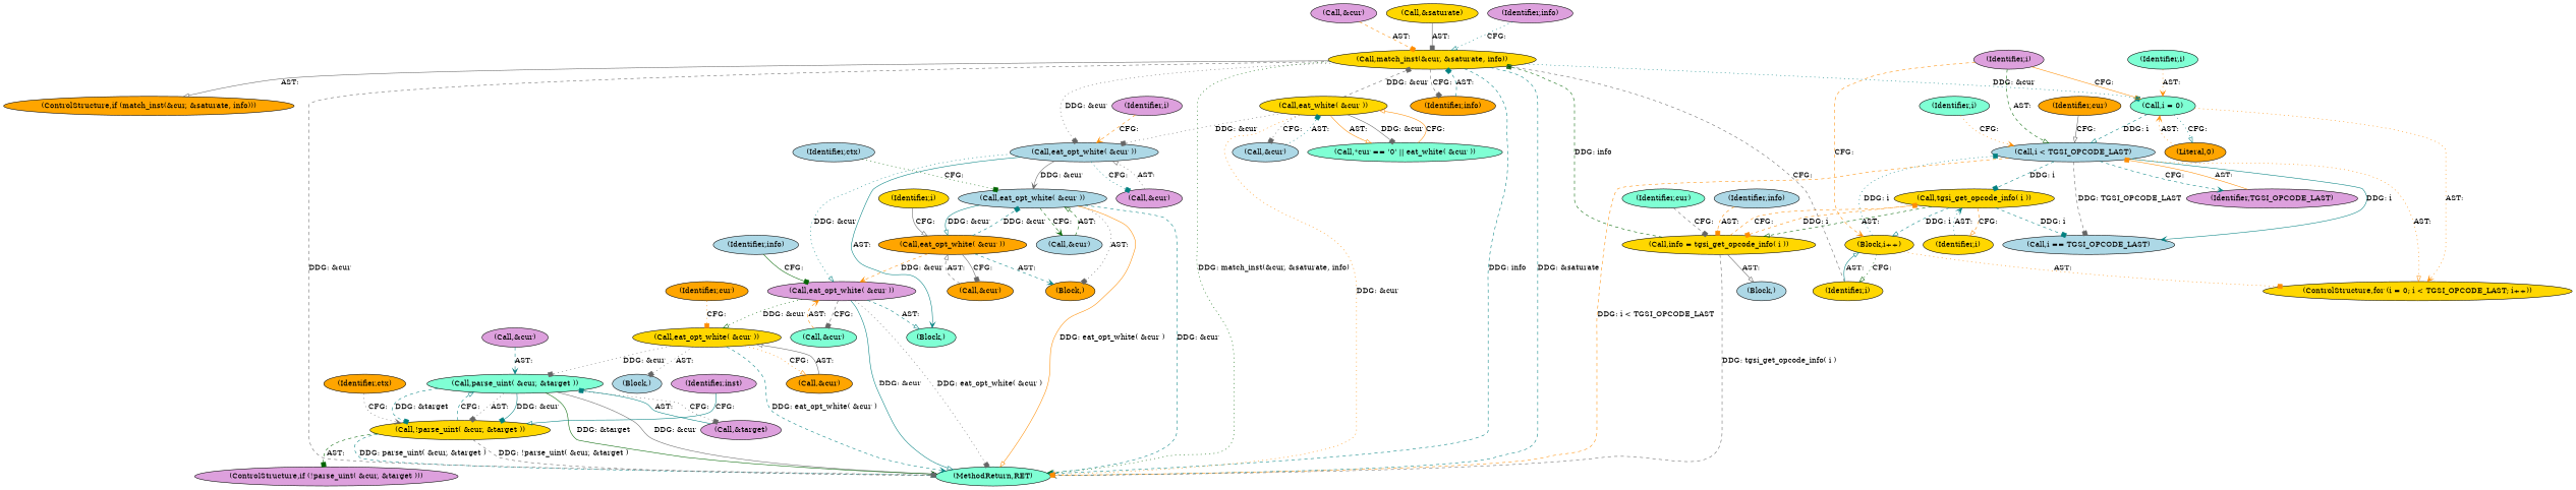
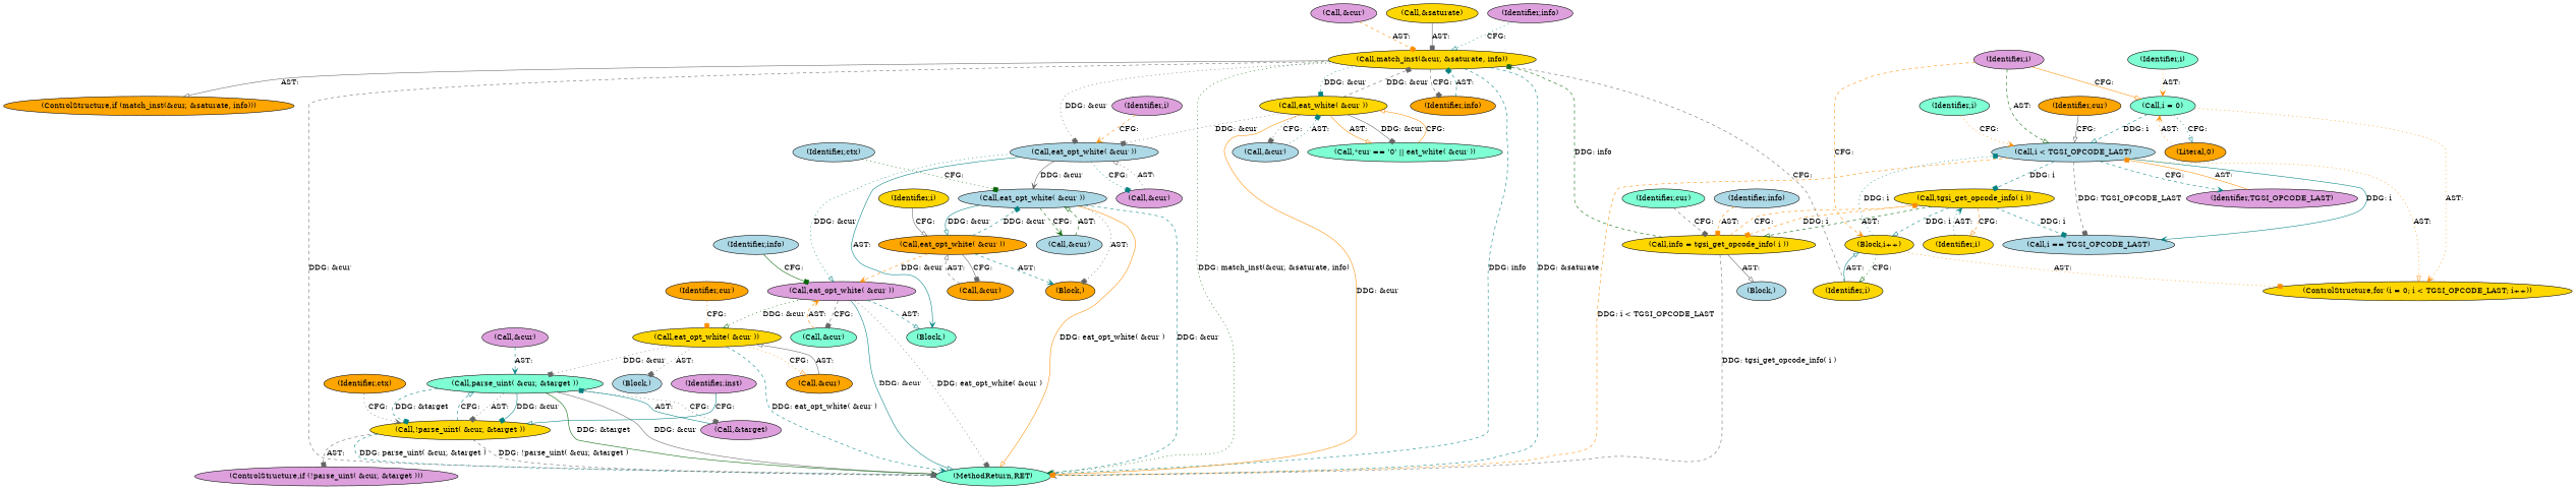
  digraph {
    node [fillcolor=gold style=filled]
    edge [arrowhead=box color=teal style=dashed]
    n1 [fillcolor=aquamarine label="(Call,parse_uint( &cur, &target ))"]
    n2 [label="(Call,!parse_uint( &cur, &target ))"]
    n3 [fillcolor=plum label="(Call,&target)"]
    n4 [fillcolor=aquamarine label="(MethodReturn,RET)"]
    n5 [fillcolor=plum label="(ControlStructure,if (!parse_uint( &cur, &target )))"]
    n6 [label="(Call,eat_opt_white( &cur ))"]
    n7 [fillcolor=lightblue label="(Block,)"]
    n8 [fillcolor=orange label="(Call,&cur)"]
    n9 [fillcolor=plum label="(Call,eat_opt_white( &cur ))"]
    n10 [fillcolor=aquamarine label="(Call,&cur)"]
    n11 [fillcolor=aquamarine label="(Block,)"]
    n12 [fillcolor=orange label="(Call,eat_opt_white( &cur ))"]
    n13 [fillcolor=lightblue label="(Call,eat_opt_white( &cur ))"]
    n14 [fillcolor=orange label="(Block,)"]
    n15 [fillcolor=orange label="(Call,&cur)"]
    n16 [fillcolor=lightblue label="(Call,&cur)"]
    n17 [fillcolor=lightblue label="(Call,eat_opt_white( &cur ))"]
    n18 [fillcolor=plum label="(Call,&cur)"]
    n19 [label="(Call,match_inst(&cur, &saturate, info))"]
    n20 [label="(Call,eat_white( &cur ))"]
    n21 [fillcolor=orange label="(Identifier,info)"]
    n22 [fillcolor=orange label="(ControlStructure,if (match_inst(&cur, &saturate, info)))"]
    n23 [fillcolor=lightblue label="(Call,&cur)"]
    n24 [fillcolor=aquamarine label="(Call,*cur == '\0' || eat_white( &cur ))"]
    n25 [label="(Call,info = tgsi_get_opcode_info( i ))"]
    n26 [label="(Call,tgsi_get_opcode_info( i ))"]
    n27 [fillcolor=lightblue label="(Block,)"]
    n28 [label="(Block,i++)"]
    n29 [fillcolor=lightblue label="(Call,i == TGSI_OPCODE_LAST)"]
    n30 [label="(Identifier,i)"]
    n31 [fillcolor=lightblue label="(Call,i < TGSI_OPCODE_LAST)"]
    n32 [label="(ControlStructure,for (i = 0; i < TGSI_OPCODE_LAST; i++))"]
    n33 [label="(Identifier,i)"]
    n34 [fillcolor=plum label="(Identifier,TGSI_OPCODE_LAST)"]
    n35 [fillcolor=aquamarine label="(Call,i = 0)"]
    n36 [fillcolor=orange label="(Literal,0)"]
    n37 [fillcolor=plum label="(Identifier,i)"]
    n38 [fillcolor=lightblue label="(Identifier,info)"]
    n39 [label="(Identifier,i)"]
    n40 [fillcolor=lightblue label="(Identifier,ctx)"]
    n41 [fillcolor=plum label="(Call,&cur)"]
    n42 [fillcolor=plum label="(Identifier,inst)"]
    n43 [label="(Call,&saturate)"]
    n44 [fillcolor=aquamarine label="(Identifier,cur)"]
    n45 [fillcolor=aquamarine label="(Identifier,i)"]
    n46 [fillcolor=plum label="(Call,&cur)"]
    n47 [fillcolor=orange label="(Identifier,cur)"]
    n48 [fillcolor=plum label="(Identifier,i)"]
    n49 [fillcolor=aquamarine label="(Identifier,i)"]
    n50 [fillcolor=orange label="(Identifier,ctx)"]
    n51 [fillcolor=plum label="(Identifier,info)"]
    n52 [fillcolor=lightblue label="(Identifier,info)"]
    n53 [fillcolor=orange label="(Identifier,cur)"]
    n1 -> n2 [color=gray40 label="AST: " style=dotted]
    n1 -> n2 [label="DDG: &cur" style=solid]
    n1 -> n2 [label="DDG: &target"]
    n1 -> n3 [color=gray40 label="CFG: " style=dotted]
    n1 -> n4 [arrowhead=vee color=gray40 label="DDG: &cur" style=solid]
    n1 -> n4 [arrowhead=vee color=darkgreen label="DDG: &target" style=solid]
    n2 -> n1 [arrowhead=onormal label="CFG: "]
    n2 -> n4 [label="DDG: parse_uint( &cur, &target )"]
    n2 -> n4 [arrowhead=onormal color=gray40 label="DDG: !parse_uint( &cur, &target )"]
-   n2 -> n5 [color=darkgreen label="AST: "]
+   n2 -> n5 [color=gray40 label="AST: "]
    n3 -> n1 [label="AST: " style=solid]
    n6 -> n1 [color=gray40 label="DDG: &cur" style=dotted]
    n6 -> n4 [arrowhead=vee label="DDG: eat_opt_white( &cur )"]
    n6 -> n7 [color=gray40 label="AST: " style=dotted]
    n6 -> n8 [arrowhead=onormal color=darkorange label="CFG: " style=dotted]
    n8 -> n6 [arrowhead=onormal color=gray40 label="AST: " style=solid]
    n9 -> n4 [arrowhead=onormal label="DDG: &cur" style=solid]
    n9 -> n4 [color=gray40 label="DDG: eat_opt_white( &cur )" style=dotted]
    n9 -> n6 [arrowhead=onormal color=darkgreen label="DDG: &cur" style=dotted]
    n9 -> n10 [color=gray40 label="CFG: "]
    n9 -> n11 [arrowhead=onormal label="AST: "]
    n10 -> n9 [arrowhead=vee color=darkorange label="AST: "]
    n12 -> n9 [arrowhead=vee color=darkorange label="DDG: &cur"]
    n12 -> n13 [label="DDG: &cur"]
    n12 -> n14 [arrowhead=vee label="AST: "]
    n12 -> n15 [color=gray40 label="CFG: " style=solid]
    n13 -> n4 [arrowhead=onormal label="DDG: &cur"]
    n13 -> n4 [arrowhead=onormal color=darkorange label="DDG: eat_opt_white( &cur )" style=solid]
    n13 -> n12 [arrowhead=onormal label="DDG: &cur" style=solid]
    n13 -> n14 [color=gray40 label="AST: " style=dotted]
    n13 -> n16 [arrowhead=vee color=darkgreen label="CFG: "]
    n15 -> n12 [arrowhead=onormal color=gray40 label="AST: "]
    n16 -> n13 [arrowhead=onormal color=darkgreen label="AST: "]
    n17 -> n9 [arrowhead=onormal label="DDG: &cur" style=dotted]
    n17 -> n11 [arrowhead=vee label="AST: " style=solid]
    n17 -> n13 [arrowhead=vee color=gray40 label="DDG: &cur" style=solid]
    n17 -> n18 [label="CFG: " style=dotted]
    n18 -> n17 [arrowhead=onormal color=gray40 label="AST: " style=dotted]
    n19 -> n4 [arrowhead=vee label="DDG: &saturate"]
    n19 -> n4 [color=gray40 label="DDG: &cur"]
    n19 -> n4 [arrowhead=vee color=darkgreen label="DDG: match_inst(&cur, &saturate, info)" style=dotted]
    n19 -> n4 [arrowhead=vee label="DDG: info"]
    n19 -> n17 [color=gray40 label="DDG: &cur" style=dotted]
-   n19 -> n35 [label="DDG: &cur" style=dotted]
+   n19 -> n20 [label="DDG: &cur" style=dotted]
    n19 -> n21 [color=gray40 label="CFG: "]
    n19 -> n22 [arrowhead=onormal color=gray40 label="AST: " style=solid]
-   n20 -> n4 [arrowhead=vee color=darkorange label="DDG: &cur" style=dotted]
+   n20 -> n4 [arrowhead=vee color=darkorange label="DDG: &cur" style=solid]
    n20 -> n17 [color=gray40 label="DDG: &cur" style=dotted]
    n20 -> n19 [color=gray40 label="DDG: &cur"]
    n20 -> n23 [color=gray40 label="CFG: " style=dotted]
    n20 -> n24 [arrowhead=onormal color=darkorange label="AST: " style=solid]
    n20 -> n24 [color=gray40 label="DDG: &cur" style=solid]
    n21 -> n19 [label="AST: "]
    n23 -> n20 [label="AST: " style=dotted]
    n24 -> n20 [arrowhead=onormal color=darkorange label="CFG: " style=solid]
    n25 -> n4 [arrowhead=vee color=gray40 label="DDG: tgsi_get_opcode_info( i )"]
    n25 -> n19 [color=darkgreen label="DDG: info"]
    n25 -> n26 [color=darkorange label="CFG: "]
    n25 -> n27 [arrowhead=onormal color=gray40 label="AST: " style=solid]
    n26 -> n25 [arrowhead=onormal color=darkgreen label="AST: "]
    n26 -> n25 [color=darkorange label="DDG: i"]
    n26 -> n28 [arrowhead=onormal label="DDG: i"]
    n26 -> n29 [label="DDG: i"]
    n26 -> n30 [arrowhead=onormal color=darkorange label="CFG: "]
    n28 -> n31 [label="DDG: i" style=dotted]
    n28 -> n32 [color=darkorange label="AST: " style=dotted]
    n28 -> n33 [arrowhead=onormal color=darkgreen label="CFG: " style=dotted]
    n30 -> n26 [arrowhead=vee label="AST: " style=dotted]
    n31 -> n4 [color=darkorange label="DDG: i < TGSI_OPCODE_LAST"]
    n31 -> n26 [label="DDG: i"]
    n31 -> n29 [arrowhead=vee label="DDG: i" style=solid]
    n31 -> n29 [color=gray40 label="DDG: TGSI_OPCODE_LAST"]
    n31 -> n32 [arrowhead=onormal color=darkorange label="AST: " style=dotted]
    n31 -> n34 [arrowhead=vee label="CFG: "]
    n33 -> n19 [arrowhead=onormal color=gray40 label="CFG: "]
    n33 -> n28 [arrowhead=onormal label="AST: " style=solid]
    n34 -> n31 [color=darkorange label="AST: " style=solid]
    n35 -> n31 [arrowhead=onormal label="DDG: i"]
    n35 -> n32 [arrowhead=vee color=darkorange label="AST: " style=dotted]
    n35 -> n36 [arrowhead=onormal label="CFG: " style=dotted]
    n36 -> n35 [arrowhead=vee color=darkorange label="AST: " style=dotted]
    n37 -> n28 [arrowhead=vee color=darkorange label="CFG: "]
    n37 -> n31 [arrowhead=onormal color=darkgreen label="AST: "]
    n37 -> n35 [arrowhead=onormal color=darkorange label="CFG: " style=solid]
    n38 -> n25 [color=darkorange label="AST: "]
    n39 -> n12 [arrowhead=onormal color=gray40 label="CFG: " style=solid]
    n40 -> n13 [color=darkgreen label="CFG: " style=dotted]
    n41 -> n19 [color=darkorange label="AST: "]
    n42 -> n2 [arrowhead=onormal label="CFG: " style=solid]
    n43 -> n19 [color=gray40 label="AST: " style=solid]
    n44 -> n25 [color=gray40 label="CFG: "]
    n45 -> n31 [arrowhead=vee color=darkorange label="CFG: " style=dotted]
    n46 -> n1 [arrowhead=vee label="AST: "]
    n47 -> n31 [arrowhead=onormal color=gray40 label="CFG: " style=solid]
    n48 -> n17 [arrowhead=vee color=darkorange label="CFG: "]
    n49 -> n35 [arrowhead=vee color=darkorange label="AST: " style=dotted]
    n50 -> n2 [arrowhead=vee color=gray40 label="CFG: " style=dotted]
    n51 -> n19 [arrowhead=onormal label="CFG: " style=dotted]
    n52 -> n9 [color=darkgreen label="CFG: " style=solid]
    n53 -> n6 [color=darkorange label="CFG: " style=dotted]
  }
